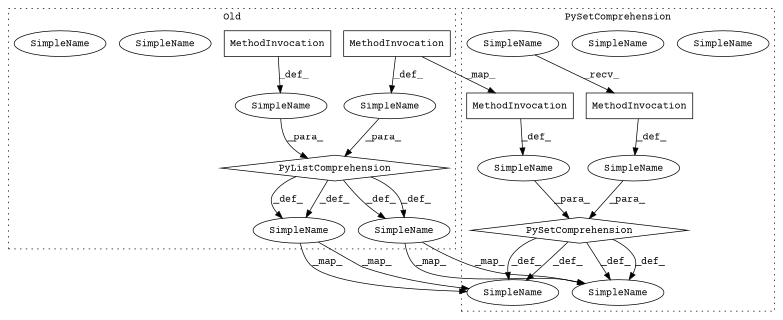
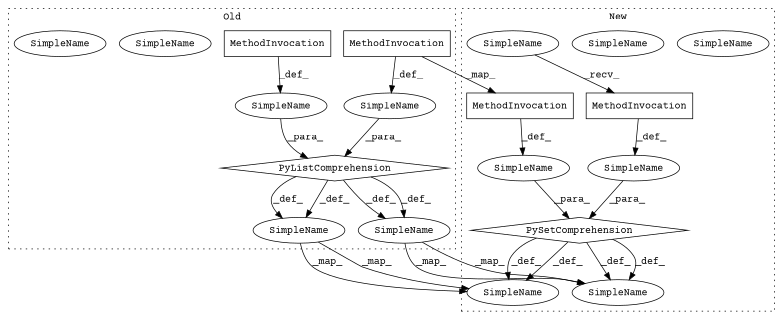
  digraph {
    fontname="Courier Prime"
    node [a=42 shape=ellipse fontname="Courier Prime"]
    edge [fontname="Courier Prime"]
    n1 [a=32 l="9,1" label=MethodInvocation s="638,648" shape=box]
    n2 [a=32 l="9,1" label=MethodInvocation s="638,648" shape=box]
    n3 [l=5 label=SimpleName s=943]
    n4 [l=5 label=SimpleName s=943]
    n5 [label=SimpleName]
    n6 [label=SimpleName]
    n7 [l=6 label=SimpleName s=846]
    n8 [l=6 label=SimpleName s=846]
    n9 [a=109 l=219 label=PyListComprehension s=627 shape=diamond]
    n10 [a=32 l="9,1" label=MethodInvocation s="641,651" shape=box]
    n11 [a=32 l="9,1" label=MethodInvocation s="641,651" shape=box]
    n12 [l=6 label=SimpleName s=864]
    n13 [l=6 label=SimpleName s=864]
    n14 [l=5 label=SimpleName s=997]
    n15 [label=SimpleName]
    n16 [l=5 label=SimpleName s=997]
    n17 [label=SimpleName]
    n18 [label=SimpleName]
    n19 [a=111 l=234 label=PySetComprehension s=630 shape=diamond]
    subgraph cluster_1 {
      label=Old
      style=dotted
      n1
      n2
      n3
      n4
      n5
      n6
      n7
      n8
      n9
    }
    subgraph cluster_2 {
-     label=PySetComprehension
+     label=New
      style=dotted
      n10
      n11
      n12
      n13
      n14
      n15
      n16
      n17
      n18
      n19
    }
    n1 -> n5 [label=_def_]
    n1 -> n11 [label=_map_]
    n2 -> n6 [label=_def_]
    n4 -> n16 [label=_map_]
    n4 -> n16 [label=_map_]
    n5 -> n9 [label=_para_]
    n6 -> n9 [label=_para_]
    n7 -> n12 [label=_map_]
    n7 -> n12 [label=_map_]
    n9 -> n4 [label=_def_]
    n9 -> n4 [label=_def_]
    n9 -> n7 [label=_def_]
    n9 -> n7 [label=_def_]
    n10 -> n15 [label=_def_]
    n11 -> n18 [label=_def_]
    n15 -> n19 [label=_para_]
    n17 -> n10 [label=_recv_]
    n18 -> n19 [label=_para_]
    n19 -> n12 [label=_def_]
    n19 -> n12 [label=_def_]
    n19 -> n16 [label=_def_]
    n19 -> n16 [label=_def_]
  }
